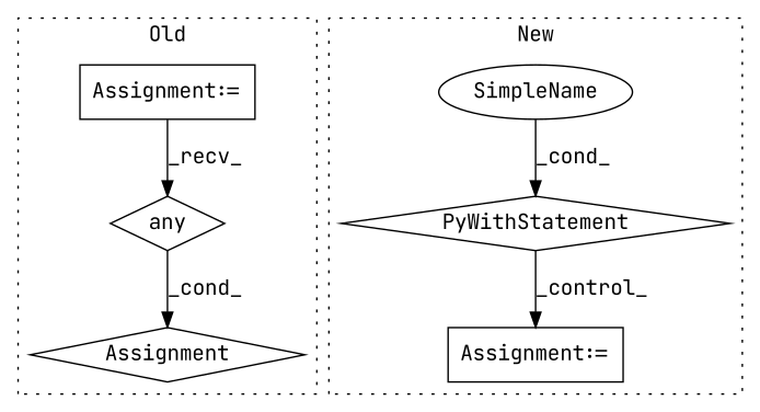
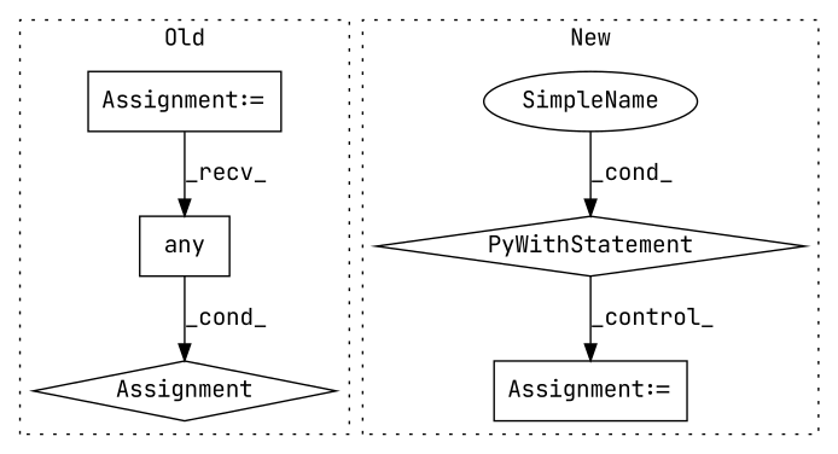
  digraph {
    fontname="JetBrains Mono"
    node [a=7 fontname="JetBrains Mono" l=1 shape=box]
    edge [fontname="JetBrains Mono"]
-   n1 [a=32 l=5 label=any s=8434 shape=diamond]
+   n1 [a=32 l=5 label=any s=8434]
    n2 [a=25 l=3 label=Assignment s=8439 shape=diamond]
    n3 [label="Assignment:=" s=7972]
    n4 [a=104 l="10,2" label=PyWithStatement s="9183,9208" shape=diamond]
    n5 [a=42 label=SimpleName shape=ellipse l=""]
    n6 [label="Assignment:=" s=9221]
    subgraph cluster_1 {
      label=Old
      style=dotted
      n1
      n2
      n3
    }
    subgraph cluster_2 {
      label=New
      style=dotted
      n4
      n5
      n6
    }
    n1 -> n2 [label=_cond_]
    n3 -> n1 [label=_recv_]
    n4 -> n6 [label=_control_]
    n5 -> n4 [label=_cond_]
  }
